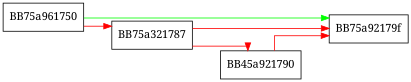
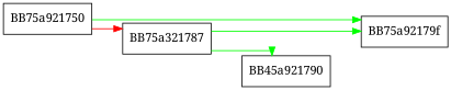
  digraph {
    fontname="Noto Serif"
    rankdir=LR
    splines=ortho
    node [fontname="Noto Serif" shape=box]
    edge [color=red fontname="Noto Serif"]
-   BB75a921750 [label=BB75a961750]
+   BB75a921750
    BB75a92179f
    n3 [label=BB75a321787]
    n4 [label=BB45a921790]
    BB75a921750 -> BB75a92179f [color=green]
    BB75a921750 -> n3
-   n3 -> BB75a92179f
-   n3 -> n4
-   n4 -> BB75a92179f
+   n3 -> BB75a92179f [color=green]
+   n3 -> n4 [color=green]
  }
